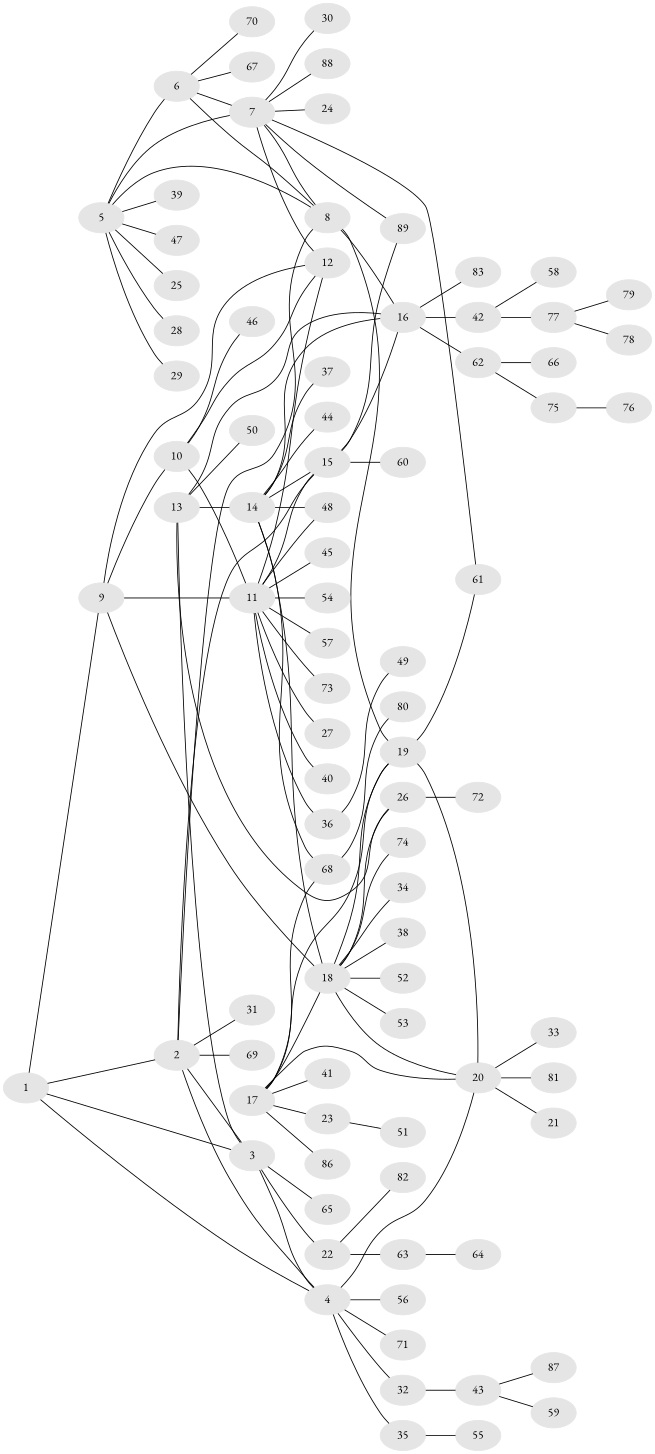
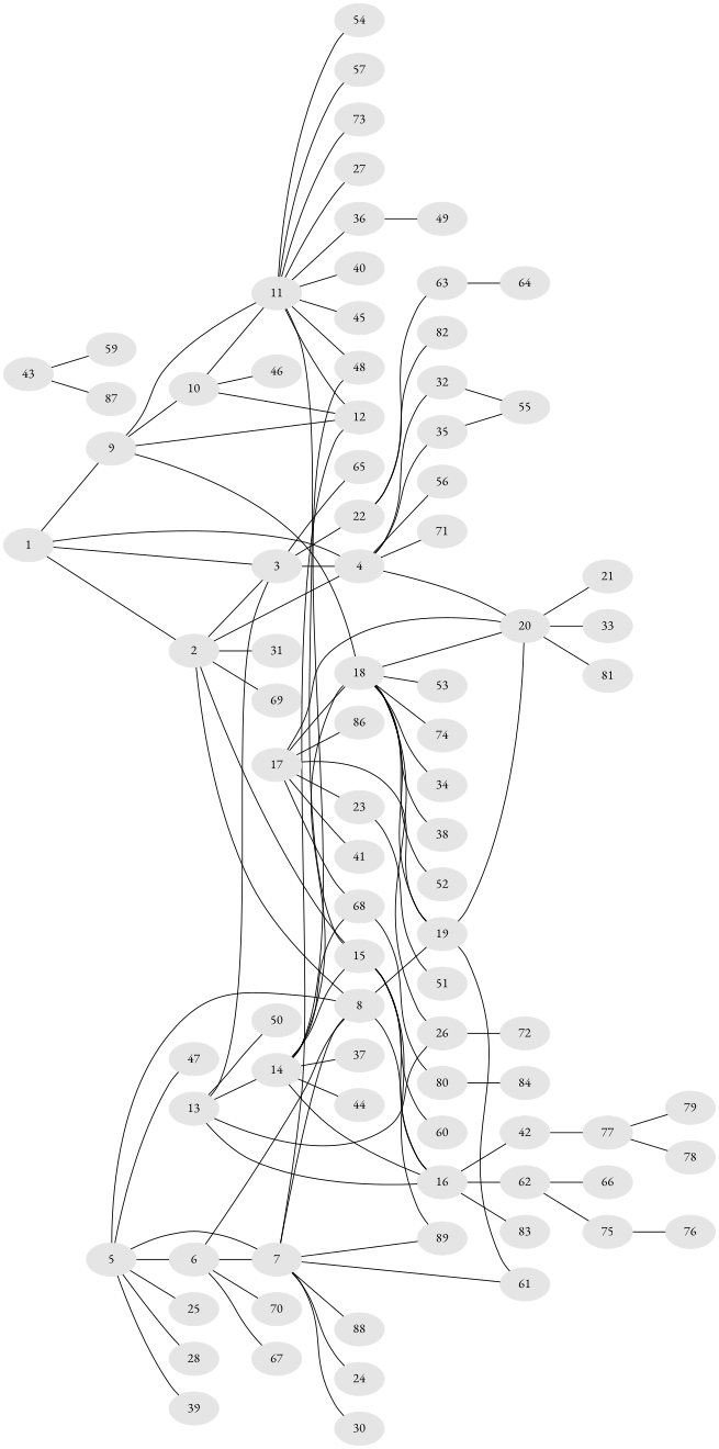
  graph {
    fontname="EB Garamond"
    rankdir=LR
    node [color=gray90 fontname="EB Garamond" style=filled]
    edge [fontname="EB Garamond"]
    1
    2
    3
    4
    9
    8
    15
    31
    69
    22
    65
    20
    32
    35
    56
    71
    12
    10
    11
    18
    16
    19
    89
    60
    63
    82
    21
    33
    81
    43
    55
    5
    6
    7
    25
    28
-   29
    39
    47
    67
    70
    24
    30
    61
    88
    42
    62
    83
    46
    27
    36
    40
    45
    48
    54
    57
    73
    26
    34
    38
    52
    53
    74
    49
    13
    14
    50
    37
    44
    68
    72
    80
-   58
    77
    66
    75
    17
    23
    41
    86
    51
    64
    59
    87
    78
    79
    76
+   84
    1 -- 2
    1 -- 3
    1 -- 4
    1 -- 9
    2 -- 3
    2 -- 4
    2 -- 8
    2 -- 15
    2 -- 31
    2 -- 69
    3 -- 4
    3 -- 22
    3 -- 65
    4 -- 20
    4 -- 32
    4 -- 35
    4 -- 56
    4 -- 71
    9 -- 12
    9 -- 10
    9 -- 11
    9 -- 18
    8 -- 16
    8 -- 19
    15 -- 16
    15 -- 89
    15 -- 60
    22 -- 63
    22 -- 82
    20 -- 21
    20 -- 33
    20 -- 81
-   32 -- 43
+   32 -- 55
    35 -- 55
    10 -- 12
    10 -- 11
    10 -- 46
    11 -- 15
    11 -- 12
    11 -- 27
    11 -- 36
    11 -- 40
    11 -- 45
    11 -- 48
    11 -- 54
    11 -- 57
    11 -- 73
    18 -- 20
    18 -- 19
    18 -- 26
    18 -- 34
    18 -- 38
    18 -- 52
    18 -- 53
    18 -- 74
    16 -- 42
    16 -- 62
    16 -- 83
    19 -- 20
    19 -- 61
    63 -- 64
    43 -- 59
    43 -- 87
    5 -- 8
    5 -- 6
    5 -- 7
    5 -- 25
    5 -- 28
-   5 -- 29
    5 -- 39
    5 -- 47
    6 -- 8
    6 -- 7
    6 -- 67
    6 -- 70
    7 -- 8
    7 -- 12
    7 -- 89
    7 -- 24
    7 -- 30
    7 -- 61
    7 -- 88
-   42 -- 58
    42 -- 77
    62 -- 66
    62 -- 75
    36 -- 49
    26 -- 72
    13 -- 3
    13 -- 16
    13 -- 26
    13 -- 14
    13 -- 50
    14 -- 15
    14 -- 18
    14 -- 16
    14 -- 48
    14 -- 37
    14 -- 44
    14 -- 68
    68 -- 80
+   80 -- 84
    77 -- 78
    77 -- 79
    75 -- 76
    17 -- 20
    17 -- 18
    17 -- 19
    17 -- 68
    17 -- 23
    17 -- 41
    17 -- 86
    23 -- 51
  }
